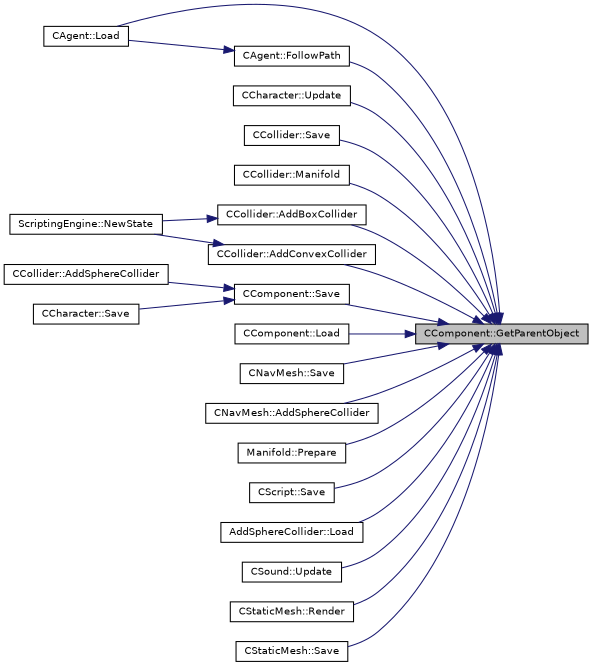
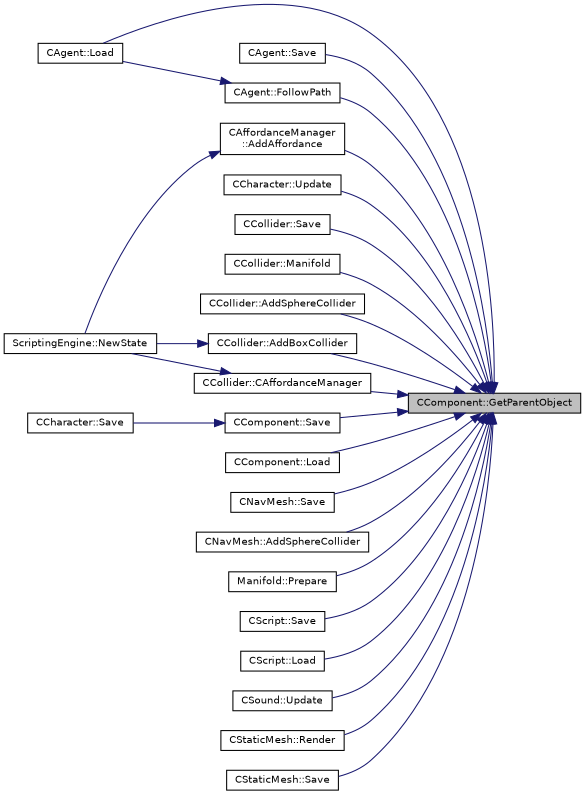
  digraph {
    rankdir=RL
    node [color=black fillcolor=white fontname=Helvetica fontsize=10 shape=record style=filled]
    edge [color=midnightblue dir=back fontname=Helvetica fontsize=10 labelfontname=Helvetica labelfontsize=10 style=solid]
    n1 [fillcolor=grey75 fontcolor=black height=0.2 label="CComponent::GetParentObject" width=0.4]
+   n2 [height=0.2 label="CAffordanceManager\l::AddAffordance" width=0.4]
+   n3 [height=0.2 label="CAgent::Save" width=0.4]
    n4 [height=0.2 label="CAgent::Load" width=0.4]
    n5 [height=0.2 label="CAgent::FollowPath" width=0.4]
    n6 [height=0.2 label="CCharacter::Update" width=0.4]
    n7 [height=0.2 label="CCollider::Save" width=0.4]
    n8 [height=0.2 label="CCollider::Manifold" width=0.4]
    n9 [height=0.2 label="CCollider::AddSphereCollider" width=0.4]
    n10 [height=0.2 label="CCollider::AddBoxCollider" width=0.4]
-   n11 [height=0.2 label="CCollider::AddConvexCollider" width=0.4]
+   n11 [height=0.2 label="CCollider::CAffordanceManager" width=0.4]
    n12 [height=0.2 label="CComponent::Save" width=0.4]
    n13 [height=0.2 label="CComponent::Load" width=0.4]
    n14 [height=0.2 label="CNavMesh::Save" width=0.4]
    n15 [height=0.2 label="CNavMesh::AddSphereCollider" width=0.4]
    n16 [height=0.2 label="Manifold::Prepare" width=0.4]
    n17 [height=0.2 label="CScript::Save" width=0.4]
-   n18 [height=0.2 label="AddSphereCollider::Load" width=0.4]
+   n18 [height=0.2 label="CScript::Load" width=0.4]
    n19 [height=0.2 label="CSound::Update" width=0.4]
    n20 [height=0.2 label="CStaticMesh::Render" width=0.4]
    n21 [height=0.2 label="CStaticMesh::Save" width=0.4]
    n22 [height=0.2 label="ScriptingEngine::NewState" width=0.4]
    n23 [height=0.2 label="CCharacter::Save" width=0.4]
+   n1 -> n2
+   n1 -> n3
    n1 -> n4
    n1 -> n5
    n1 -> n6
    n1 -> n7
    n1 -> n8
-   n12 -> n9
+   n1 -> n9
    n1 -> n10
    n1 -> n11
    n1 -> n12
    n1 -> n13
    n1 -> n14
    n1 -> n15
    n1 -> n16
    n1 -> n17
    n1 -> n18
    n1 -> n19
    n1 -> n20
    n1 -> n21
+   n2 -> n22
    n5 -> n4
    n10 -> n22
    n11 -> n22
    n12 -> n23
  }
